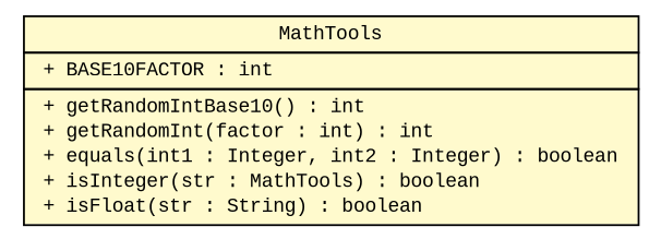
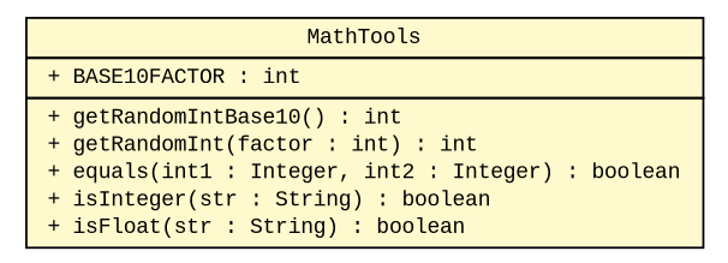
  digraph {
    nodesep=0.25
    ranksep=0.5
    fontname="Liberation Mono"
-   n1 [fontcolor=black fontname="Liberation Mono" fontsize=10.0 label=<<table title="gov.sandia.cf.tools.MathTools" border="0" cellborder="1" cellspacing="0" cellpadding="2" port="p" bgcolor="lemonChiffon" href="./MathTools.html"> 		<tr><td><table border="0" cellspacing="0" cellpadding="1"> <tr><td align="center" balign="center"> MathTools </td></tr> 		</table></td></tr> 		<tr><td><table border="0" cellspacing="0" cellpadding="1"> <tr><td align="left" balign="left"> + BASE10FACTOR : int </td></tr> 		</table></td></tr> 		<tr><td><table border="0" cellspacing="0" cellpadding="1"> <tr><td align="left" balign="left"> + getRandomIntBase10() : int </td></tr> <tr><td align="left" balign="left"> + getRandomInt(factor : int) : int </td></tr> <tr><td align="left" balign="left"> + equals(int1 : Integer, int2 : Integer) : boolean </td></tr> <tr><td align="left" balign="left"> + isInteger(str : MathTools) : boolean </td></tr> <tr><td align="left" balign="left"> + isFloat(str : String) : boolean </td></tr> 		</table></td></tr> 		</table>> shape=plaintext]
+   n1 [fontcolor=black fontname="Liberation Mono" fontsize=10.0 label=<<table title="gov.sandia.cf.tools.MathTools" border="0" cellborder="1" cellspacing="0" cellpadding="2" port="p" bgcolor="lemonChiffon" href="./MathTools.html"> 		<tr><td><table border="0" cellspacing="0" cellpadding="1"> <tr><td align="center" balign="center"> MathTools </td></tr> 		</table></td></tr> 		<tr><td><table border="0" cellspacing="0" cellpadding="1"> <tr><td align="left" balign="left"> + BASE10FACTOR : int </td></tr> 		</table></td></tr> 		<tr><td><table border="0" cellspacing="0" cellpadding="1"> <tr><td align="left" balign="left"> + getRandomIntBase10() : int </td></tr> <tr><td align="left" balign="left"> + getRandomInt(factor : int) : int </td></tr> <tr><td align="left" balign="left"> + equals(int1 : Integer, int2 : Integer) : boolean </td></tr> <tr><td align="left" balign="left"> + isInteger(str : String) : boolean </td></tr> <tr><td align="left" balign="left"> + isFloat(str : String) : boolean </td></tr> 		</table></td></tr> 		</table>> shape=plaintext]
  }
